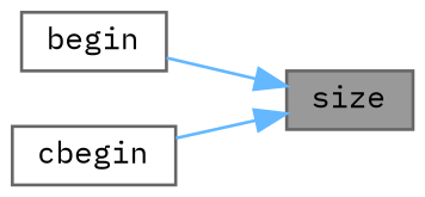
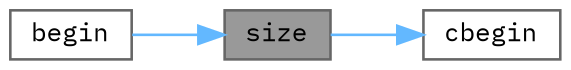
  digraph {
    fontname="IBM Plex Mono"
    rankdir=RL
    node [color=grey40 fillcolor=white fontname="IBM Plex Mono" fontsize=10 shape=box style=filled]
    edge [color=steelblue1 dir=back fontname="IBM Plex Mono" fontsize=10 labelfontname=Helvetica labelfontsize=10 style=solid]
    n1 [color=gray40 fillcolor=grey60 fontcolor=black height=0.2 label=size width=0.4]
    n2 [height=0.2 label=begin width=0.4]
    n3 [height=0.2 label=cbegin width=0.4]
    n1 -> n2
-   n1 -> n3
+   n3 -> n1
  }
